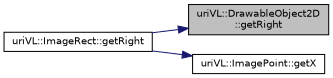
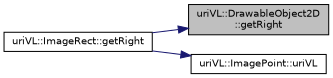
  digraph {
    rankdir=LR
    node [color=black fillcolor=white fontname=Helvetica fontsize=10 shape=record style=filled]
    edge [color=midnightblue fontname=Helvetica fontsize=10 labelfontname=Helvetica labelfontsize=10 style=solid]
    n1 [fillcolor=grey75 fontcolor=black height=0.2 label="uriVL::DrawableObject2D\l::getRight" width=0.4]
    n2 [height=0.2 label="uriVL::ImageRect::getRight" width=0.4]
-   n3 [height=0.2 label="uriVL::ImagePoint::getX" width=0.4]
+   n3 [height=0.2 label="uriVL::ImagePoint::uriVL" width=0.4]
    n2 -> n1
    n2 -> n3
  }
